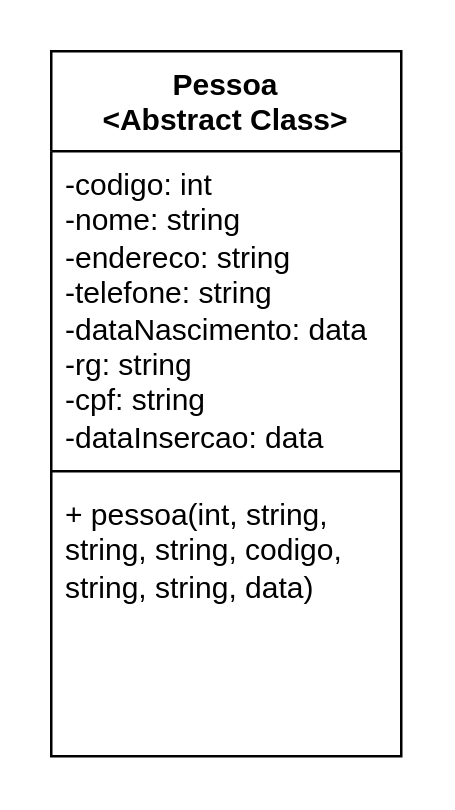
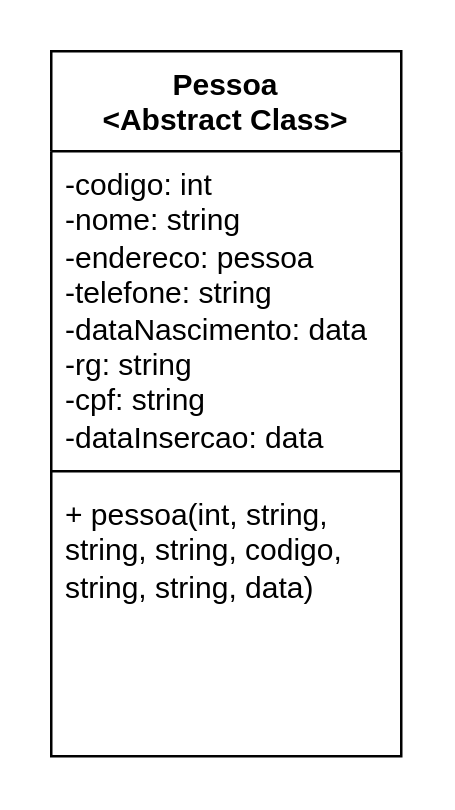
  <mxCell id="0" />
  <mxCell id="1" parent="0" />
  <mxCell id="2" value="Pessoa&lt;br&gt;&amp;lt;Abstract Class&amp;gt;" style="swimlane;fontStyle=1;align=center;verticalAlign=top;childLayout=stackLayout;horizontal=1;startSize=40;horizontalStack=0;resizeParent=1;resizeParentMax=0;resizeLast=0;collapsible=1;marginBottom=0;whiteSpace=wrap;html=1;" vertex="1" parent="1"><mxGeometry x="20" y="20" width="140" height="282" as="geometry" /></mxCell>
- <mxCell id="3" value="-codigo: int&lt;br&gt;-nome: string&lt;br&gt;-endereco: string&lt;br&gt;-telefone: string&lt;br&gt;-dataNascimento: data&lt;br&gt;-rg: string&lt;br&gt;-cpf: string&lt;br&gt;-dataInsercao: data" style="text;strokeColor=none;fillColor=none;align=left;verticalAlign=top;spacingLeft=4;spacingRight=4;overflow=hidden;rotatable=0;points=[[0,0.5],[1,0.5]];portConstraint=eastwest;whiteSpace=wrap;html=1;" vertex="1" parent="2"><mxGeometry y="40" width="140" height="124" as="geometry" /></mxCell>
+ <mxCell id="3" value="-codigo: int&lt;br&gt;-nome: string&lt;br&gt;-endereco: pessoa&lt;br&gt;-telefone: string&lt;br&gt;-dataNascimento: data&lt;br&gt;-rg: string&lt;br&gt;-cpf: string&lt;br&gt;-dataInsercao: data" style="text;strokeColor=none;fillColor=none;align=left;verticalAlign=top;spacingLeft=4;spacingRight=4;overflow=hidden;rotatable=0;points=[[0,0.5],[1,0.5]];portConstraint=eastwest;whiteSpace=wrap;html=1;" vertex="1" parent="2"><mxGeometry y="40" width="140" height="124" as="geometry" /></mxCell>
  <mxCell id="4" value="" style="line;strokeWidth=1;fillColor=none;align=left;verticalAlign=middle;spacingTop=-1;spacingLeft=3;spacingRight=3;rotatable=0;labelPosition=right;points=[];portConstraint=eastwest;strokeColor=inherit;" vertex="1" parent="2"><mxGeometry y="164" width="140" height="8" as="geometry" /></mxCell>
  <mxCell id="5" value="+ pessoa(int, string, string, string, codigo, string, string, data)" style="text;strokeColor=none;fillColor=none;align=left;verticalAlign=top;spacingLeft=4;spacingRight=4;overflow=hidden;rotatable=0;points=[[0,0.5],[1,0.5]];portConstraint=eastwest;whiteSpace=wrap;html=1;" vertex="1" parent="2"><mxGeometry y="172" width="140" height="110" as="geometry" /></mxCell>
